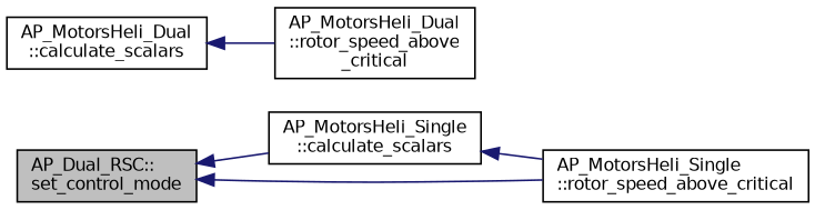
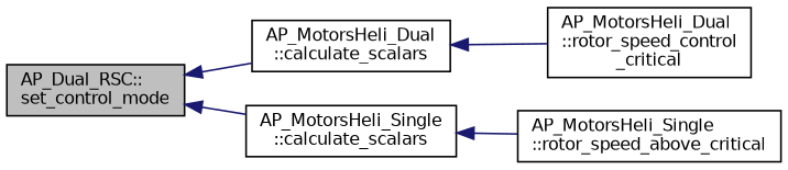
  digraph {
    rankdir=LR
    node [color=black fillcolor=white fontname=Helvetica fontsize=10 shape=record style=filled]
    edge [color=midnightblue dir=back fontname=Helvetica fontsize=10 labelfontname=Helvetica labelfontsize=10 style=solid]
    n1 [fillcolor=grey75 fontcolor=black height=0.2 label="AP_Dual_RSC::\lset_control_mode" width=0.4]
    n2 [height=0.2 label="AP_MotorsHeli_Dual\l::calculate_scalars" width=0.4]
    n3 [height=0.2 label="AP_MotorsHeli_Single\l::calculate_scalars" width=0.4]
-   n4 [height=0.2 label="AP_MotorsHeli_Dual\l::rotor_speed_above\l_critical" width=0.4]
+   n4 [height=0.2 label="AP_MotorsHeli_Dual\l::rotor_speed_control\l_critical" width=0.4]
    n5 [height=0.2 label="AP_MotorsHeli_Single\l::rotor_speed_above_critical" width=0.4]
-   n1 -> n5
+   n1 -> n2
    n1 -> n3
    n2 -> n4
    n3 -> n5
  }
